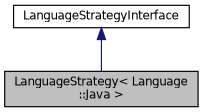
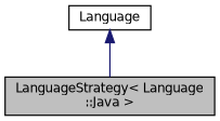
  digraph {
    node [color=black fontname=Helvetica fontsize=10 shape=record style=filled]
    n1 [fillcolor=grey75 fontcolor=black height=0.2 label="LanguageStrategy\< Language\l::Java \>" width=0.4]
-   n2 [fillcolor=white height=0.2 label=LanguageStrategyInterface width=0.4]
+   n2 [fillcolor=white height=0.2 label=Language width=0.4]
    n2 -> n1 [color=midnightblue dir=back fontname=Helvetica fontsize=10 labelfontname=Helvetica labelfontsize=10 style=solid]
  }
